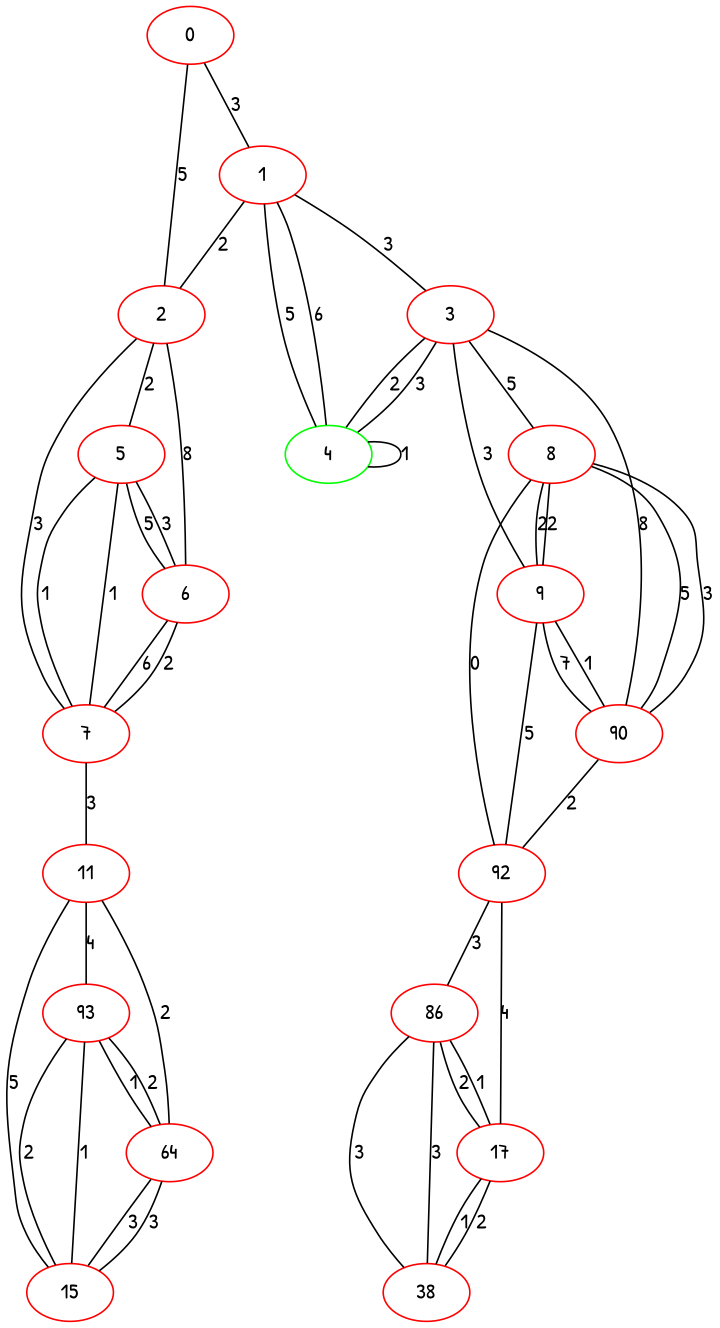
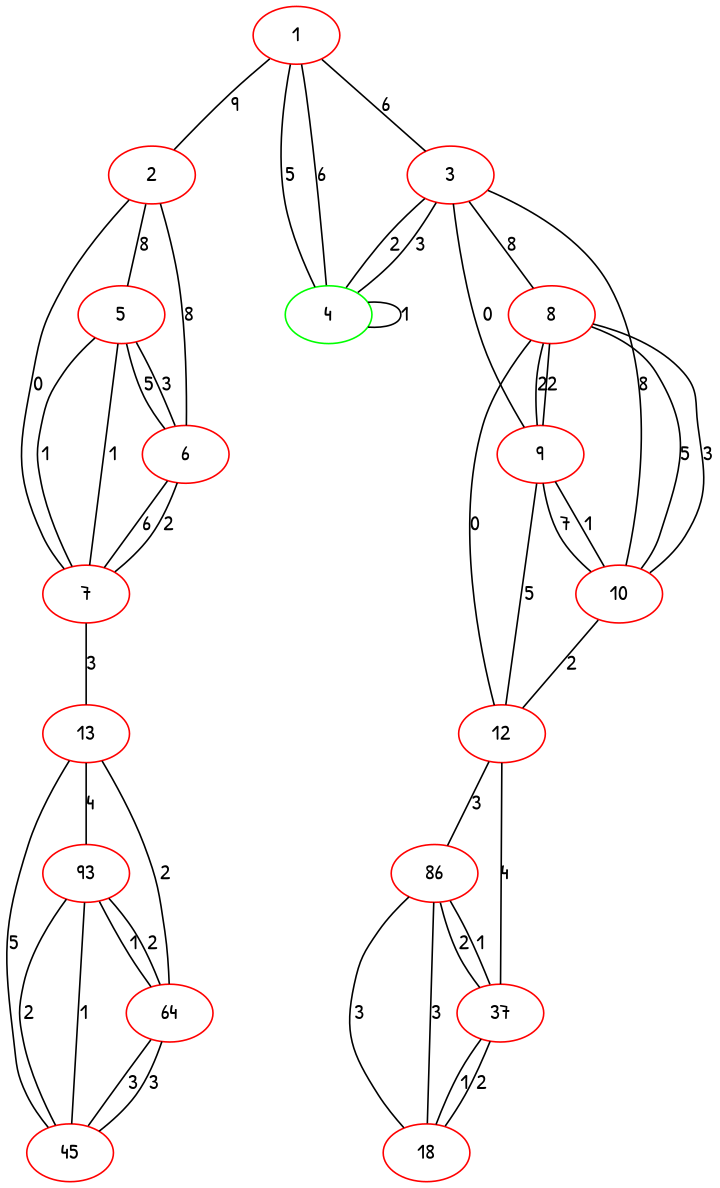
  graph {
    fontname="Patrick Hand"
    node [color=red fontname="Patrick Hand" weight=1]
    edge [fontname="Patrick Hand"]
-   0
    1
    2
    3
    4 [color=green weight=2]
    5
    6
    7
    8
    9
-   10 [label=90]
-   11
-   12 [label=92]
+   10
+   11 [label=13]
+   12
    n14 [label=93]
    n15 [label=64]
-   15
+   15 [label=45]
    n17 [label=86]
-   17
-   18 [label=38]
-   0 -- 1 [label=3]
-   0 -- 2 [label=5]
-   1 -- 2 [label=2]
-   1 -- 3 [label=3]
+   17 [label=37]
+   18
+   1 -- 2 [label=9]
+   1 -- 3 [label=6]
    1 -- 4 [label=5]
    1 -- 4 [label=6]
-   2 -- 5 [label=2]
+   2 -- 5 [label=8]
    2 -- 6 [label=8]
-   2 -- 7 [label=3]
+   2 -- 7 [label=0]
    3 -- 4 [label=2]
    3 -- 4 [label=3]
-   3 -- 8 [label=5]
-   3 -- 9 [label=3]
+   3 -- 8 [label=8]
+   3 -- 9 [label=0]
    3 -- 10 [label=8]
    4 -- 4 [label=1]
    5 -- 6 [label=5]
    5 -- 6 [label=3]
    5 -- 7 [label=1]
    5 -- 7 [label=1]
    6 -- 7 [label=6]
    6 -- 7 [label=2]
    7 -- 11 [label=3]
    8 -- 9 [label=2]
    8 -- 9 [label=2]
    8 -- 10 [label=5]
    8 -- 10 [label=3]
    8 -- 12 [label=0]
    9 -- 10 [label=7]
    9 -- 10 [label=1]
    9 -- 12 [label=5]
    10 -- 12 [label=2]
    11 -- n14 [label=4]
    11 -- n15 [label=2]
    11 -- 15 [label=5]
    12 -- n17 [label=3]
    12 -- 17 [label=4]
    n14 -- n15 [label=1]
    n14 -- n15 [label=2]
    n14 -- 15 [label=2]
    n14 -- 15 [label=1]
    n15 -- 15 [label=3]
    n15 -- 15 [label=3]
    n17 -- 17 [label=2]
    n17 -- 17 [label=1]
    n17 -- 18 [label=3]
    n17 -- 18 [label=3]
    17 -- 18 [label=1]
    17 -- 18 [label=2]
  }
